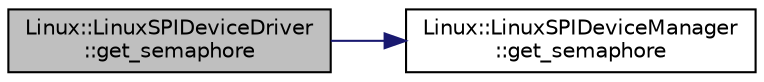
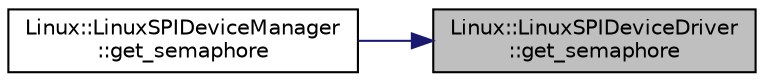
  digraph {
    rankdir=LR
    node [color=black fontname=Helvetica fontsize=10 shape=record style=filled]
    n1 [fillcolor=grey75 fontcolor=black height=0.2 label="Linux::LinuxSPIDeviceDriver\l::get_semaphore" width=0.4]
    n2 [fillcolor=white height=0.2 label="Linux::LinuxSPIDeviceManager\l::get_semaphore" width=0.4]
-   n1 -> n2 [color=midnightblue fontname=Helvetica fontsize=10 labelfontname=Helvetica labelfontsize=10 style=solid]
+   n2 -> n1 [color=midnightblue fontname=Helvetica fontsize=10 labelfontname=Helvetica labelfontsize=10 style=solid]
  }
